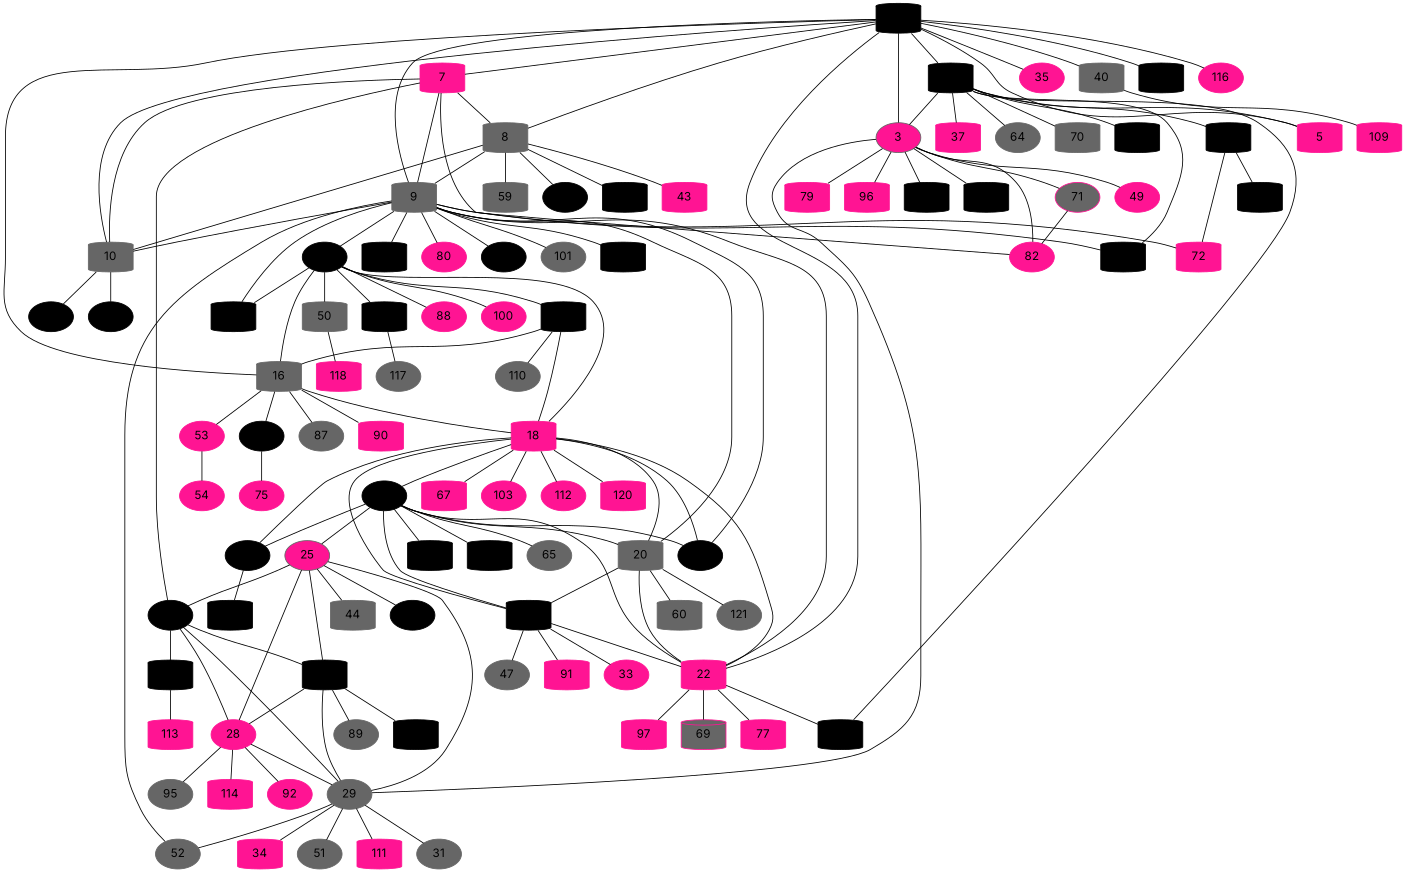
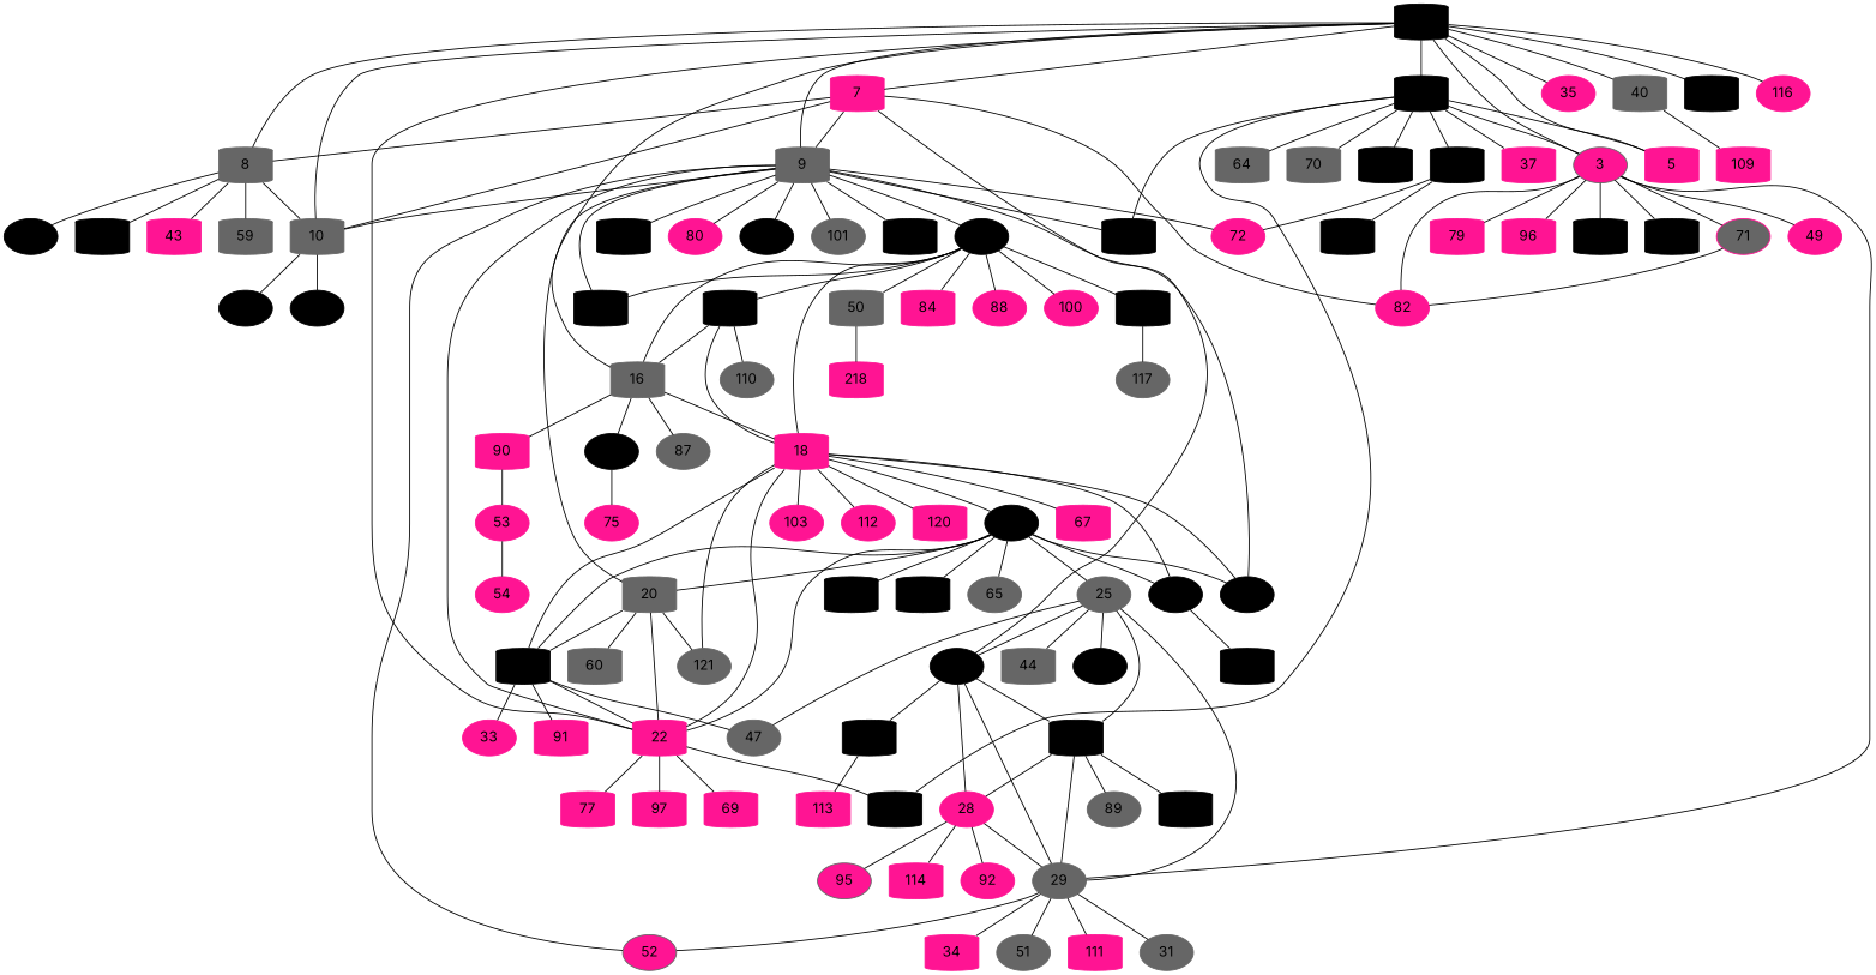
  graph {
    fontname=Inter
    node [color=deeppink fontname=Inter shape=cylinder style=filled]
    edge [fontname=Inter]
    1 [color=black super="+11"]
    2 [color=black super="+6"]
    3 [color=gray40 fillcolor=deeppink shape=ellipse super="+4"]
    5
    7 [super="+85"]
    8 [color=gray40 super="+46"]
    9 [color=gray40 super="+12"]
    10 [color=gray40 super="+42"]
    16 [color=gray40 super="+17"]
    22 [super="+38"]
    35 [shape=ellipse]
    40 [color=gray40]
    78 [color=black]
    116 [shape=ellipse]
    37
    39 [color=black]
    41 [color=black]
-   64 [color=gray40 shape=ellipse]
+   64 [color=gray40]
    70 [color=gray40]
    86 [color=black]
    94 [color=black]
    29 [color=gray40 shape=ellipse super="+48"]
    49 [shape=ellipse]
    71 [fillcolor=gray40 shape=ellipse]
    79
    96
    106 [color=black]
    119 [color=black]
    82 [shape=ellipse]
    26 [color=black shape=ellipse]
    43
    59 [color=gray40]
    76 [color=black shape=ellipse]
    107 [color=black]
    13 [color=black shape=ellipse super="+14"]
    20 [color=gray40]
-   52 [color=gray40 shape=ellipse]
+   52 [color=gray40 shape=ellipse fillcolor=deeppink]
    68 [color=black]
-   72
+   72 [shape=ellipse]
    80 [shape=ellipse]
    93 [color=black shape=ellipse]
    98 [color=black shape=ellipse super="+108"]
    101 [color=gray40 shape=ellipse]
    105 [color=black]
    122 [color=black]
    36 [color=black shape=ellipse]
    83 [color=black shape=ellipse]
    18 [super="+24"]
    53 [shape=ellipse]
    74 [color=black shape=ellipse]
    87 [color=gray40 shape=ellipse]
    90
-   69 [fillcolor=gray40]
+   69
    77
    97
    109
    73 [color=black]
    31 [color=gray40 shape=ellipse]
    34
    51 [color=gray40 shape=ellipse]
    111
    27 [color=black super="+30"]
    28 [shape=ellipse super="+112"]
    45 [color=black]
    15 [color=black super="+102"]
    50 [color=gray40]
    66 [color=black]
+   84
    88 [shape=ellipse]
    100 [shape=ellipse]
    21 [color=black super="+32"]
    60 [color=gray40]
    121 [color=gray40 shape=ellipse]
    110 [color=gray40 shape=ellipse]
    19 [color=black shape=ellipse super="+23"]
    57 [color=black shape=ellipse super="+104"]
    67
    103 [shape=ellipse]
    n79 [label=112 shape=ellipse]
    120
-   118
+   118 [label=218]
    117 [color=gray40 shape=ellipse]
    54 [shape=ellipse]
    75 [shape=ellipse]
-   25 [color=gray40 shape=ellipse super="+62" fillcolor=deeppink]
+   25 [color=gray40 shape=ellipse super="+62"]
    55 [color=black]
    58 [color=black]
    65 [color=gray40 shape=ellipse]
    33 [shape=ellipse super="+63"]
    47 [color=gray40 shape=ellipse]
    91
    61 [color=black]
    44 [color=gray40 super="+99"]
    81 [color=black shape=ellipse]
    56 [color=black]
    89 [color=gray40 shape=ellipse]
    92 [shape=ellipse]
-   95 [color=gray40 shape=ellipse]
+   95 [color=gray40 shape=ellipse fillcolor=deeppink]
    114
    113
    1 -- 2 [weight=2]
    1 -- 3 [weight=2]
    1 -- 5
    1 -- 7
    1 -- 8
    1 -- 9 [weight=2]
    1 -- 10
    1 -- 16
    1 -- 22
    1 -- 35
    1 -- 40
    1 -- 78
    1 -- 116
    2 -- 3 [weight=4]
    2 -- 5 [weight=2]
    2 -- 37
    2 -- 39
    2 -- 41
    2 -- 64
    2 -- 70
    2 -- 86
    2 -- 94
    3 -- 29
    3 -- 49
    3 -- 71
    3 -- 79
    3 -- 96
    3 -- 106
    3 -- 119
    3 -- 82 [weight=2]
    7 -- 8
    7 -- 9 [weight=2]
    7 -- 10
    7 -- 82
    7 -- 26
-   8 -- 9 [weight=2]
    8 -- 10
    8 -- 43
    8 -- 59
    8 -- 76
    8 -- 107
    9 -- 10 [weight=2]
    9 -- 22
    9 -- 94
    9 -- 13
    9 -- 20
    9 -- 52
    9 -- 68
    9 -- 72
    9 -- 80
    9 -- 93
    9 -- 98
    9 -- 101
    9 -- 105
    9 -- 122
    10 -- 36
    10 -- 83
    16 -- 18 [weight=2]
-   16 -- 53
+   90 -- 53
    16 -- 74
    16 -- 87
    16 -- 90
    22 -- 41
    22 -- 69
    22 -- 77
    22 -- 97
    40 -- 109
    39 -- 72
    39 -- 73
    29 -- 52
    29 -- 31
    29 -- 34
    29 -- 51
    29 -- 111
    71 -- 82
    26 -- 29
    26 -- 27 [weight=2]
    26 -- 28
    26 -- 45
    13 -- 16 [weight=4]
    13 -- 122
    13 -- 18 [weight=2]
    13 -- 15 [weight=2]
    13 -- 50
    13 -- 66
+   13 -- 84
    13 -- 88
    13 -- 100
    20 -- 22
    20 -- 21
    20 -- 60
    20 -- 121
    18 -- 22
-   18 -- 20
+   18 -- 121
    18 -- 98
    18 -- 21
    18 -- 19 [weight=2]
    18 -- 57
    18 -- 67
    18 -- 103
    18 -- n79
    18 -- 120
    53 -- 54
    74 -- 75
    27 -- 29 [weight=2]
    27 -- 28 [weight=2]
    27 -- 56
    27 -- 89
    28 -- 29
    28 -- 92
    28 -- 95
    28 -- 114
    45 -- 113
    15 -- 16 [weight=2]
    15 -- 18
    15 -- 110
    50 -- 118
    66 -- 117
    21 -- 22
    21 -- 33
    21 -- 47
    21 -- 91
    19 -- 22 [weight=2]
    19 -- 20 [weight=2]
    19 -- 98
    19 -- 21 [weight=2]
    19 -- 57
    19 -- 25
    19 -- 55
    19 -- 58
    19 -- 65
    57 -- 61
    25 -- 29
    25 -- 26
    25 -- 27 [weight=2]
-   25 -- 28
+   25 -- 47
    25 -- 44
    25 -- 81
  }
